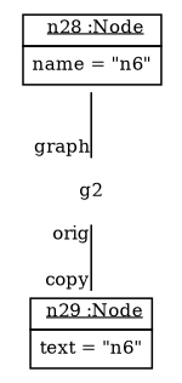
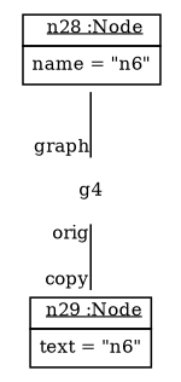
  graph {
    node [fontsize=10 shape=none]
    edge [fontsize=10]
    n1 [label=<<table border='0' cellborder='1' cellspacing='0'> <tr> <td> <u>n28 :Node</u></td></tr><tr><td><table border='0' cellborder='0' cellspacing='0'><tr><td>name = "n6"</td></tr></table></td></tr></table>>]
-   g2
+   g2 [label=g4]
    n3 [label=<<table border='0' cellborder='1' cellspacing='0'> <tr> <td> <u>n29 :Node</u></td></tr><tr><td><table border='0' cellborder='0' cellspacing='0'><tr><td>text = "n6"</td></tr></table></td></tr></table>>]
    n1 -- g2 [headlabel="graph"]
    g2 -- n3 [headlabel=copy taillabel=orig]
  }
